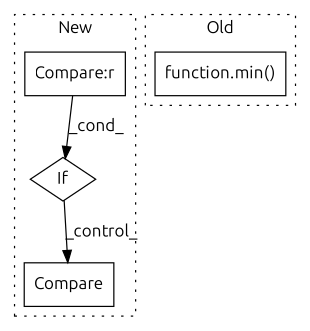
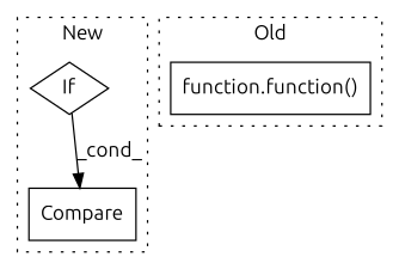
  digraph {
    fontname=Ubuntu
    node [fontname=Ubuntu shape=box]
    edge [fontname=Ubuntu]
    n1 [a=91 l=6 label=Compare s=928]
-   n2 [a=40 l=36 label="Compare:r" s=882]
    n3 [a=96 l=3 label=If s=879 shape=diamond]
-   n4 [a=75 l="4,1" label="function.min()" s="1248,1292"]
+   n4 [a=75 l="4,1" label="function.function()" s="1248,1292"]
    subgraph cluster_1 {
      label=New
      style=dotted
      n1
-     n2
      n3
    }
    subgraph cluster_2 {
      label=Old
      style=dotted
      n4
    }
-   n2 -> n3 [label=_cond_]
-   n3 -> n1 [label=_control_]
+   n3 -> n1 [label=_cond_]
  }
